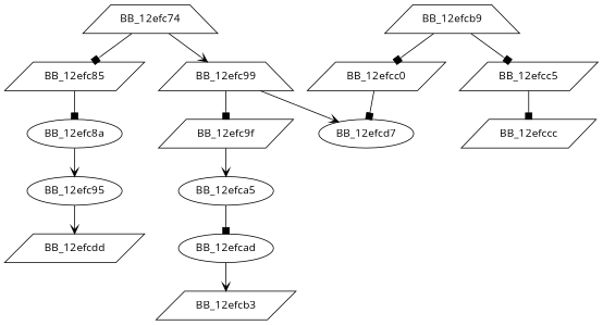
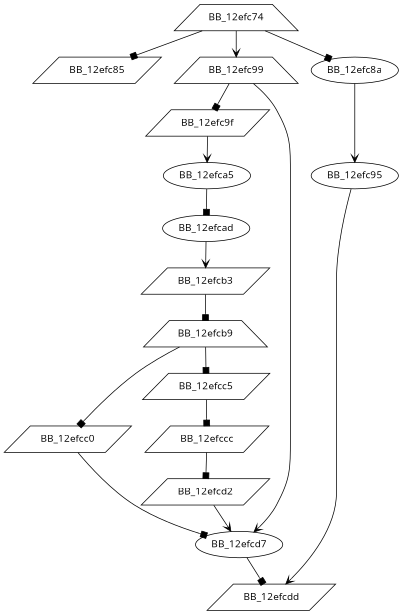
  digraph {
    fontname="Open Sans"
    node [fontname="Open Sans" shape=parallelogram]
    edge [arrowhead=box fontname="Open Sans"]
    BB_12efc74 [shape=trapezium]
    BB_12efc85
    BB_12efc99 [shape=trapezium]
    BB_12efc8a [shape=ellipse]
    BB_12efc9f
    BB_12efcd7 [shape=ellipse]
    BB_12efc95 [shape=ellipse]
    BB_12efca5 [shape=ellipse]
    BB_12efcdd
    BB_12efcad [shape=ellipse]
    BB_12efcb3
    BB_12efcb9 [shape=trapezium]
    BB_12efcc0
    BB_12efcc5
    BB_12efccc
+   BB_12efcd2
    BB_12efc74 -> BB_12efc85
    BB_12efc74 -> BB_12efc99 [arrowhead=vee]
-   BB_12efc85 -> BB_12efc8a
+   BB_12efc74 -> BB_12efc8a
    BB_12efc99 -> BB_12efc9f
    BB_12efc99 -> BB_12efcd7 [arrowhead=vee]
    BB_12efc8a -> BB_12efc95 [arrowhead=vee]
    BB_12efc9f -> BB_12efca5 [arrowhead=vee]
+   BB_12efcd7 -> BB_12efcdd
    BB_12efc95 -> BB_12efcdd [arrowhead=vee]
    BB_12efca5 -> BB_12efcad
    BB_12efcad -> BB_12efcb3 [arrowhead=vee]
+   BB_12efcb3 -> BB_12efcb9
    BB_12efcb9 -> BB_12efcc0
    BB_12efcb9 -> BB_12efcc5
    BB_12efcc0 -> BB_12efcd7
    BB_12efcc5 -> BB_12efccc
+   BB_12efccc -> BB_12efcd2
+   BB_12efcd2 -> BB_12efcd7 [arrowhead=vee]
  }
